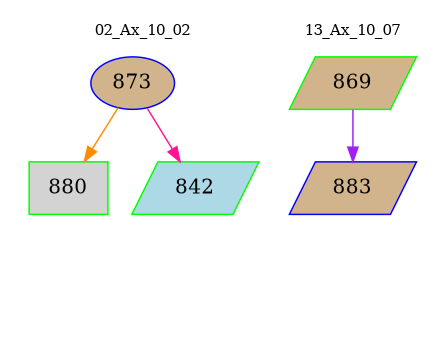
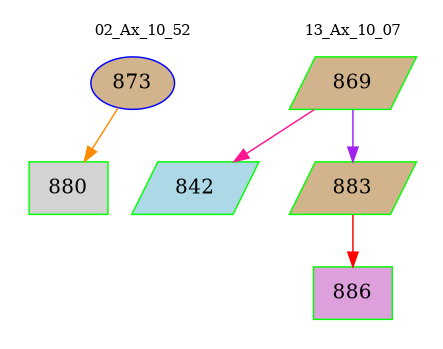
  digraph {
    node [color=green fillcolor=tan shape=parallelogram style=filled]
    n1 [color=blue label=873 shape=ellipse]
    n2 [fillcolor=lightblue label=842]
    n3 [fillcolor=lightgrey label=880 shape=box]
-   n4 [color=blue label=883]
+   n4 [label=883]
    n5 [label=869]
+   n6 [fillcolor=plum label=886 shape=box]
    subgraph cluster_1 {
      color=white
      fontsize=10
-     label="02_Ax_10_02"
+     label="02_Ax_10_52"
      n1
      n2
      n3
    }
    subgraph cluster_2 {
      color=white
      fontsize=10
      label="13_Ax_10_07"
      n4
      n5
+     n6
    }
-   n1 -> n2 [color=deeppink]
+   n5 -> n2 [color=deeppink]
    n1 -> n3 [color=darkorange]
+   n4 -> n6 [color=red]
    n5 -> n4 [color=purple]
  }
